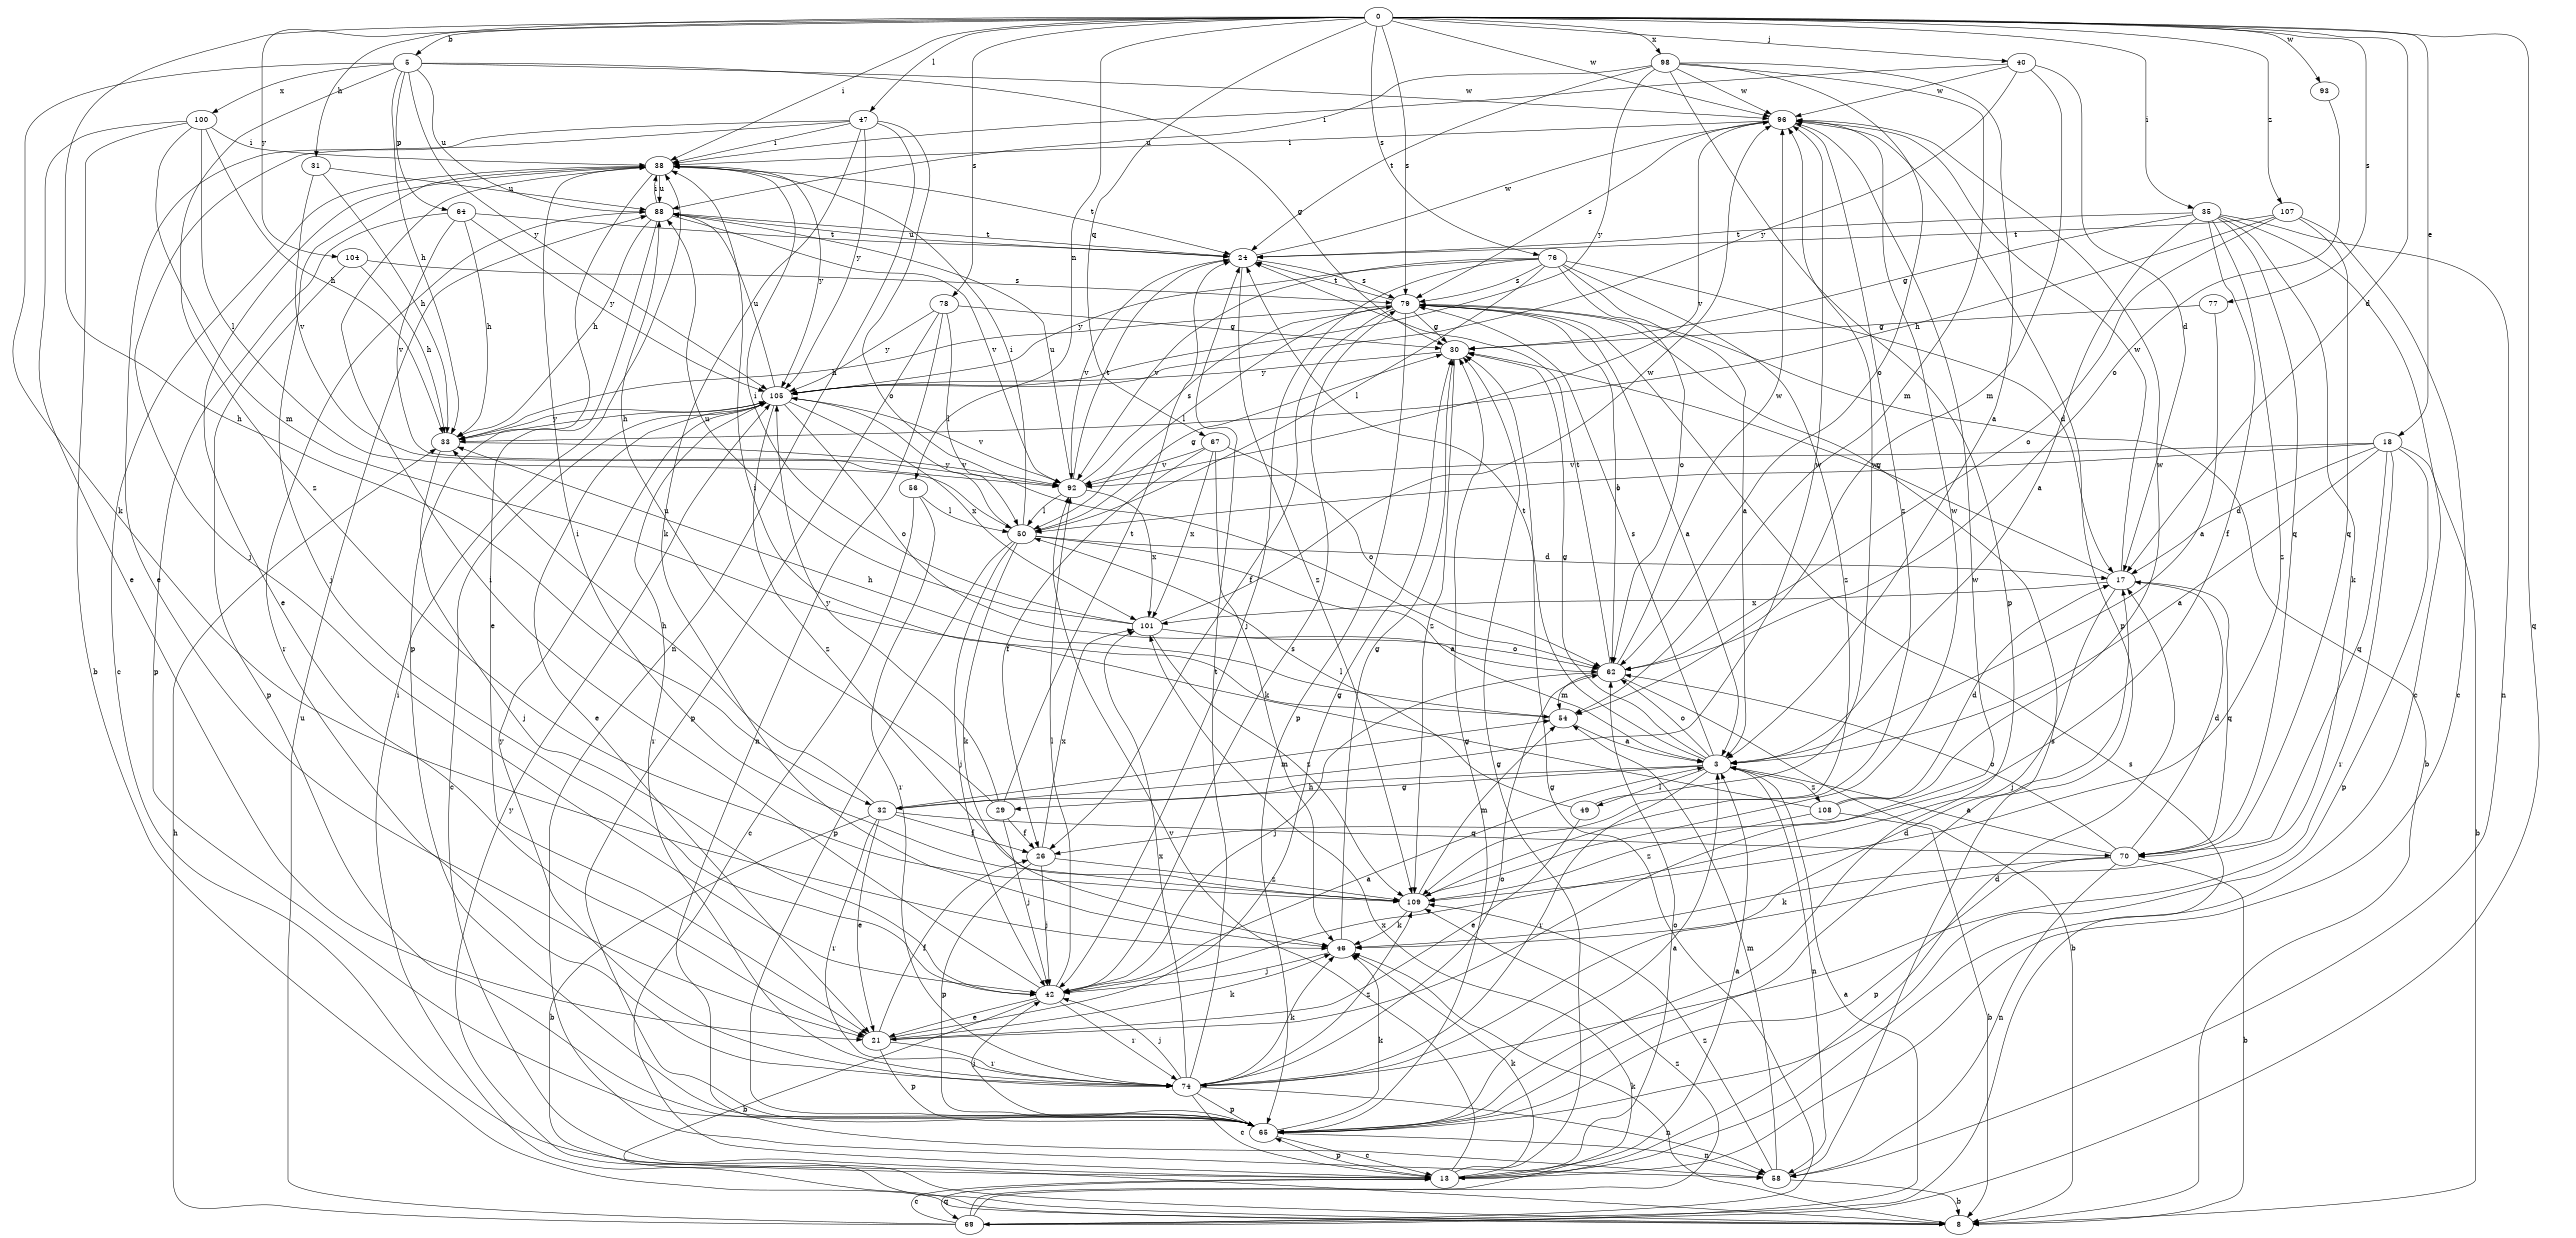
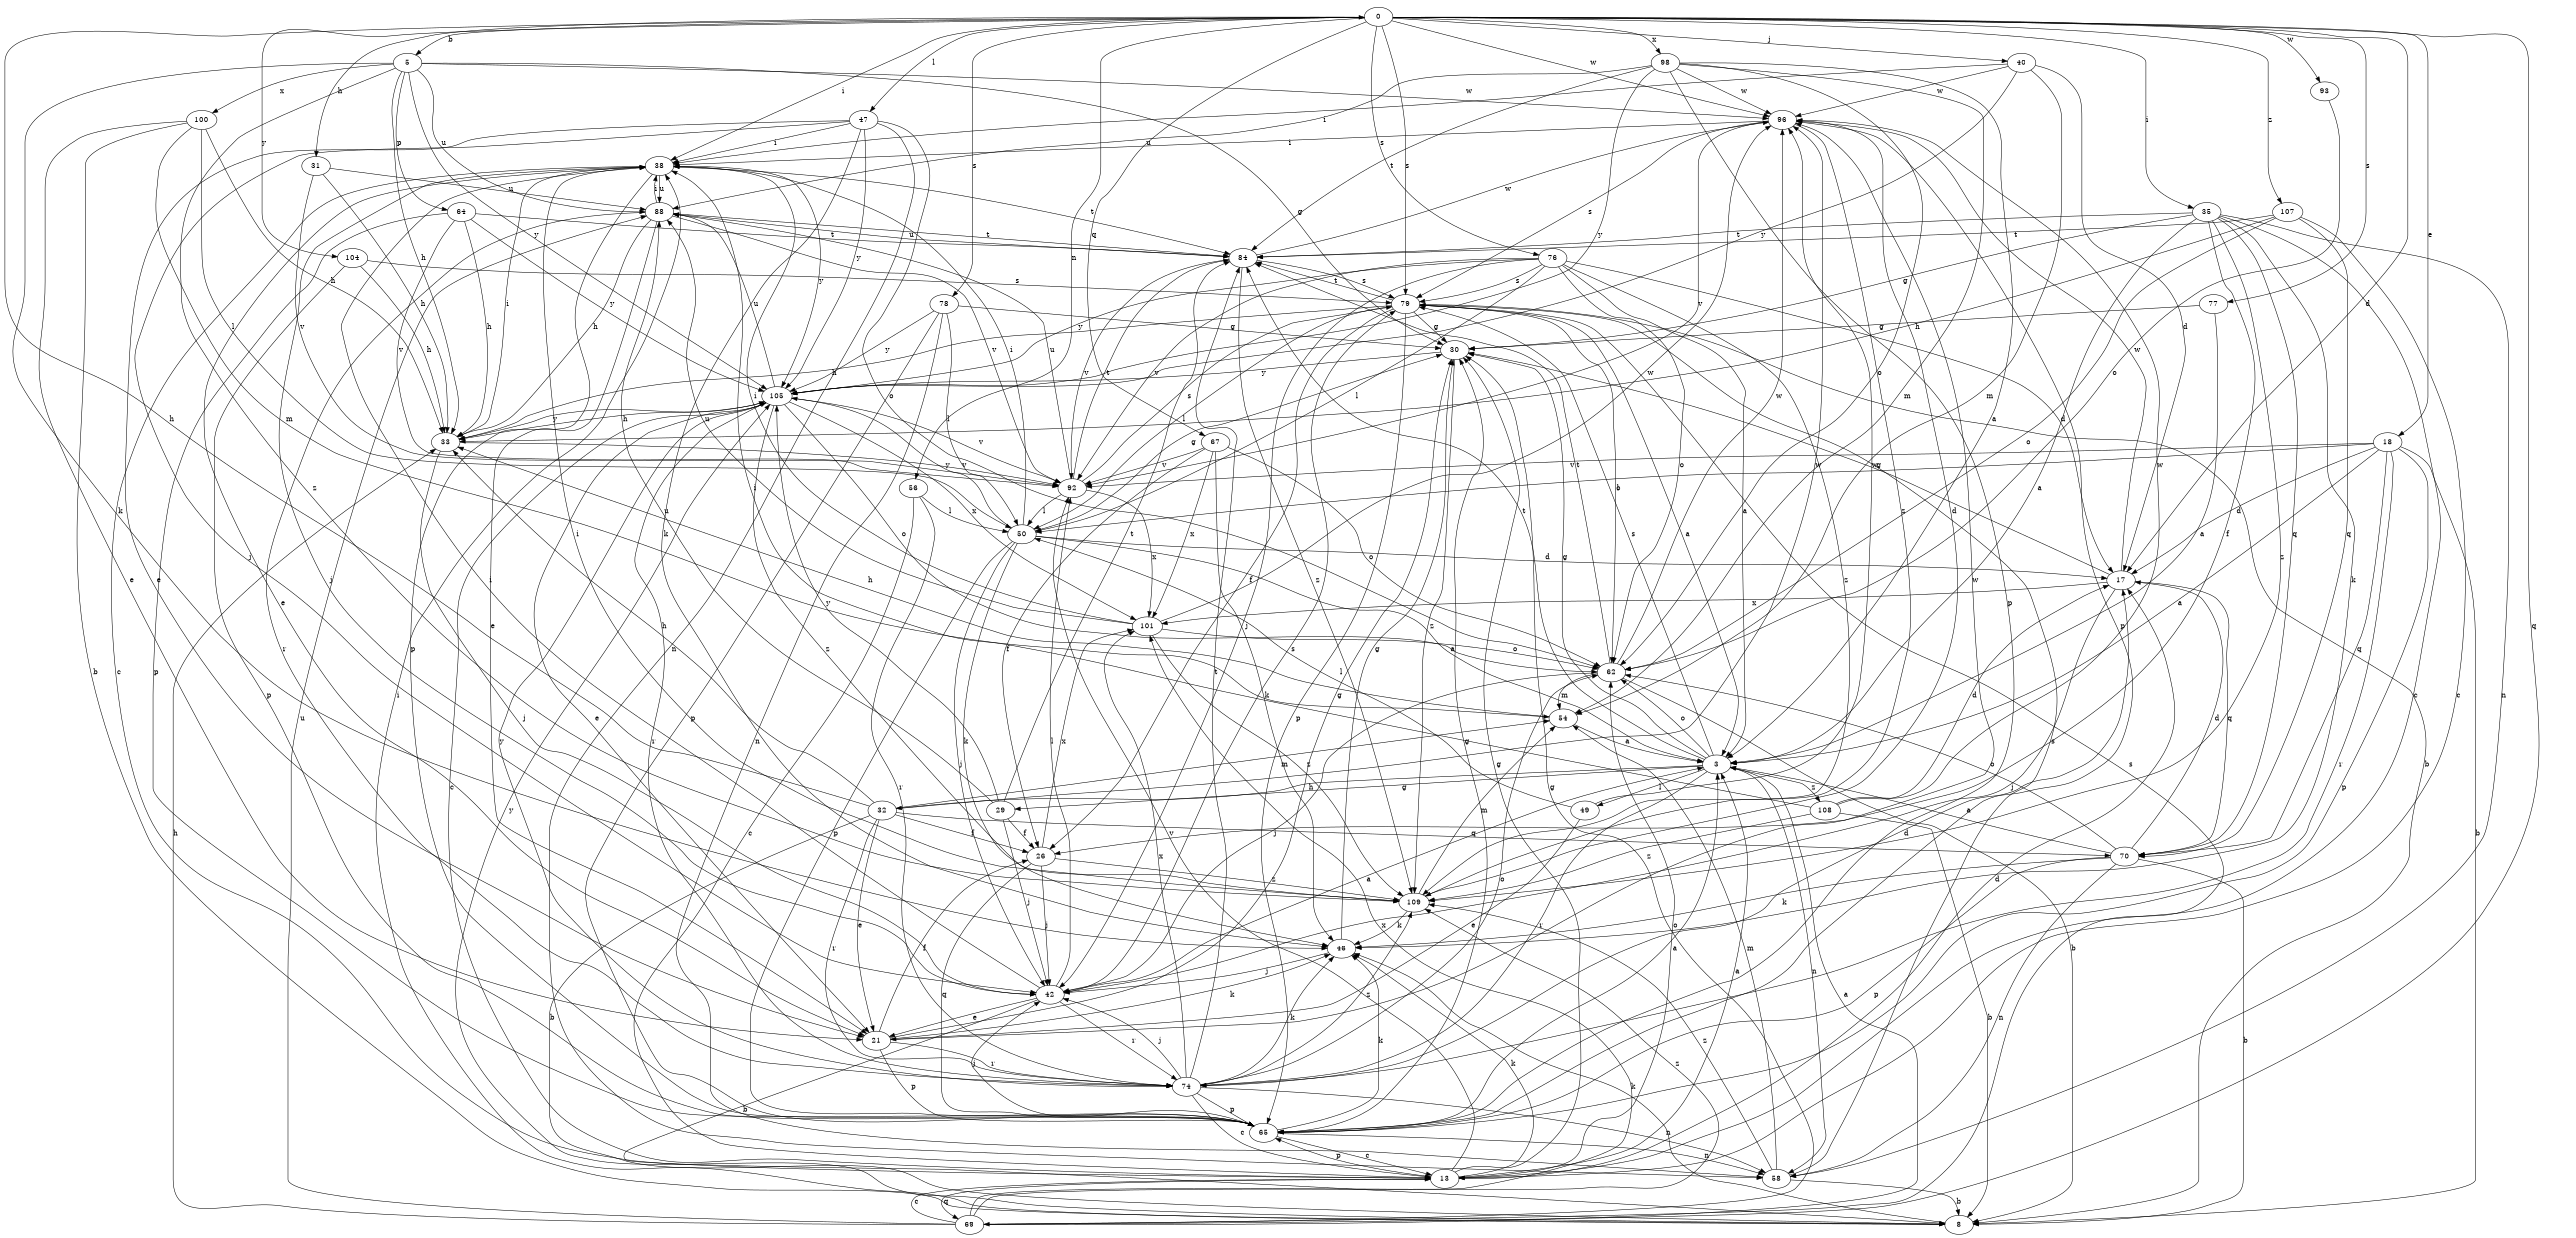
  strict digraph {
    0
    5
    17
    18
    31
    32
    35
    38
    40
    47
    56
    67
    69
    76
    77
    78
    79
    93
    96
    98
    104
    107
    30
    33
    46
    64
    88
    100
    105
    109
    42
    70
    101
    3
    74
    8
    65
    92
    50
    21
    26
    54
    58
-   84 [label=24]
+   84
    13
    62
    29
    49
    108
    0 -> 5 [label=b]
    0 -> 17 [label=d]
    0 -> 18 [label=e]
    0 -> 31 [label=h]
-   0 -> 32 [label=h]
+   32 -> 0 [label=h]
    0 -> 35 [label=i]
    0 -> 38 [label=i]
    0 -> 40 [label=j]
    0 -> 47 [label=l]
    0 -> 56 [label=n]
    0 -> 67 [label=q]
    0 -> 69 [label=q]
    0 -> 76 [label=s]
    0 -> 77 [label=s]
    0 -> 78 [label=s]
    0 -> 79 [label=s]
    0 -> 93 [label=w]
    0 -> 96 [label=w]
    0 -> 98 [label=x]
    0 -> 104 [label=y]
    0 -> 107 [label=z]
    5 -> 96 [label=w]
    5 -> 30 [label=g]
    5 -> 33 [label=h]
    5 -> 46 [label=k]
    5 -> 64 [label=p]
    5 -> 88 [label=u]
    5 -> 100 [label=x]
    5 -> 105 [label=y]
    5 -> 109 [label=z]
    17 -> 96 [label=w]
    17 -> 30 [label=g]
    17 -> 42 [label=j]
    17 -> 70 [label=q]
    17 -> 101 [label=x]
    18 -> 17 [label=d]
    18 -> 70 [label=q]
    18 -> 3 [label=a]
    18 -> 74 [label=r]
    18 -> 8 [label=b]
    18 -> 65 [label=p]
    18 -> 92 [label=v]
    18 -> 50 [label=l]
    31 -> 33 [label=h]
    31 -> 88 [label=u]
    31 -> 92 [label=v]
    32 -> 96 [label=w]
    32 -> 33 [label=h]
    32 -> 70 [label=q]
    32 -> 74 [label=r]
    32 -> 8 [label=b]
    32 -> 21 [label=e]
    32 -> 26 [label=f]
    32 -> 54 [label=m]
    35 -> 30 [label=g]
    35 -> 46 [label=k]
    35 -> 109 [label=z]
    35 -> 70 [label=q]
    35 -> 3 [label=a]
    35 -> 26 [label=f]
    35 -> 58 [label=n]
    35 -> 84 [label=t]
    35 -> 13 [label=c]
    38 -> 88 [label=u]
    38 -> 105 [label=y]
    38 -> 42 [label=j]
    38 -> 65 [label=p]
    38 -> 21 [label=e]
    38 -> 84 [label=t]
    38 -> 13 [label=c]
    40 -> 17 [label=d]
    40 -> 38 [label=i]
    40 -> 96 [label=w]
    40 -> 105 [label=y]
    40 -> 54 [label=m]
    47 -> 38 [label=i]
    47 -> 46 [label=k]
    47 -> 105 [label=y]
    47 -> 42 [label=j]
    47 -> 21 [label=e]
    47 -> 58 [label=n]
    47 -> 62 [label=o]
    56 -> 74 [label=r]
    56 -> 50 [label=l]
    56 -> 13 [label=c]
    67 -> 46 [label=k]
    67 -> 101 [label=x]
    67 -> 92 [label=v]
    67 -> 26 [label=f]
    67 -> 62 [label=o]
    69 -> 79 [label=s]
    69 -> 30 [label=g]
    69 -> 33 [label=h]
    69 -> 88 [label=u]
    69 -> 109 [label=z]
    69 -> 101 [label=x]
    69 -> 3 [label=a]
    69 -> 13 [label=c]
    76 -> 17 [label=d]
    76 -> 79 [label=s]
    76 -> 105 [label=y]
    76 -> 109 [label=z]
    76 -> 42 [label=j]
    76 -> 3 [label=a]
    76 -> 92 [label=v]
    76 -> 50 [label=l]
    76 -> 62 [label=o]
    77 -> 30 [label=g]
    77 -> 3 [label=a]
    78 -> 30 [label=g]
    78 -> 105 [label=y]
    78 -> 65 [label=p]
    78 -> 50 [label=l]
    78 -> 58 [label=n]
    79 -> 30 [label=g]
    79 -> 33 [label=h]
    79 -> 3 [label=a]
    79 -> 8 [label=b]
    79 -> 65 [label=p]
    79 -> 50 [label=l]
    79 -> 26 [label=f]
    79 -> 84 [label=t]
    79 -> 62 [label=o]
    93 -> 62 [label=o]
    96 -> 38 [label=i]
    96 -> 79 [label=s]
    96 -> 109 [label=z]
    96 -> 65 [label=p]
    96 -> 92 [label=v]
    98 -> 96 [label=w]
    98 -> 88 [label=u]
    98 -> 105 [label=y]
    98 -> 3 [label=a]
    98 -> 65 [label=p]
    98 -> 54 [label=m]
    98 -> 84 [label=t]
    98 -> 62 [label=o]
    104 -> 79 [label=s]
    104 -> 33 [label=h]
    104 -> 65 [label=p]
    107 -> 33 [label=h]
    107 -> 70 [label=q]
    107 -> 84 [label=t]
    107 -> 13 [label=c]
    107 -> 62 [label=o]
    30 -> 105 [label=y]
    30 -> 109 [label=z]
    33 -> 105 [label=y]
    33 -> 42 [label=j]
    33 -> 92 [label=v]
    46 -> 30 [label=g]
    46 -> 42 [label=j]
    64 -> 33 [label=h]
    64 -> 105 [label=y]
    64 -> 65 [label=p]
    64 -> 92 [label=v]
    64 -> 84 [label=t]
    88 -> 38 [label=i]
    88 -> 33 [label=h]
    88 -> 74 [label=r]
    88 -> 92 [label=v]
    88 -> 21 [label=e]
    88 -> 84 [label=t]
-   100 -> 38 [label=i]
+   33 -> 38 [label=i]
    100 -> 33 [label=h]
    100 -> 8 [label=b]
    100 -> 50 [label=l]
    100 -> 21 [label=e]
    100 -> 54 [label=m]
    105 -> 33 [label=h]
    105 -> 88 [label=u]
    105 -> 109 [label=z]
    105 -> 101 [label=x]
    105 -> 74 [label=r]
    105 -> 92 [label=v]
    105 -> 21 [label=e]
    105 -> 13 [label=c]
    105 -> 62 [label=o]
    109 -> 38 [label=i]
-   109 -> 96 [label=w]
+   109 -> 96 [label=d]
    109 -> 46 [label=k]
    109 -> 54 [label=m]
    42 -> 38 [label=i]
    42 -> 79 [label=s]
    42 -> 3 [label=a]
    42 -> 74 [label=r]
    42 -> 8 [label=b]
    42 -> 92 [label=l]
    42 -> 21 [label=e]
    70 -> 17 [label=d]
    70 -> 46 [label=k]
    70 -> 3 [label=a]
    70 -> 8 [label=b]
    70 -> 65 [label=p]
    70 -> 58 [label=n]
    70 -> 62 [label=o]
    101 -> 38 [label=i]
    101 -> 96 [label=w]
    101 -> 88 [label=u]
    101 -> 109 [label=z]
    101 -> 62 [label=o]
    3 -> 32 [label=h]
    3 -> 79 [label=s]
    3 -> 30 [label=g]
    3 -> 74 [label=r]
    3 -> 58 [label=n]
    3 -> 84 [label=t]
    3 -> 62 [label=o]
    3 -> 29 [label=g]
    3 -> 49 [label=l]
    3 -> 108 [label=z]
    74 -> 17 [label=d]
    74 -> 46 [label=k]
    74 -> 105 [label=y]
    74 -> 109 [label=z]
    74 -> 42 [label=j]
    74 -> 101 [label=x]
    74 -> 65 [label=p]
    74 -> 58 [label=n]
    74 -> 84 [label=t]
    74 -> 13 [label=c]
    74 -> 62 [label=o]
    8 -> 38 [label=i]
    8 -> 46 [label=k]
    8 -> 105 [label=y]
    65 -> 30 [label=g]
    65 -> 46 [label=k]
    65 -> 42 [label=j]
    65 -> 3 [label=a]
    65 -> 58 [label=n]
    65 -> 13 [label=c]
    92 -> 79 [label=s]
    92 -> 88 [label=u]
    92 -> 101 [label=x]
    92 -> 50 [label=l]
    92 -> 84 [label=t]
    50 -> 17 [label=d]
    50 -> 38 [label=i]
    50 -> 30 [label=g]
    50 -> 46 [label=k]
    50 -> 105 [label=y]
    50 -> 42 [label=j]
    50 -> 3 [label=a]
    50 -> 65 [label=p]
    21 -> 96 [label=w]
    21 -> 30 [label=g]
    21 -> 46 [label=k]
    21 -> 74 [label=r]
    21 -> 65 [label=p]
    21 -> 26 [label=f]
    26 -> 109 [label=z]
    26 -> 42 [label=j]
    26 -> 101 [label=x]
-   26 -> 65 [label=p]
+   26 -> 65 [label=q]
    54 -> 33 [label=h]
    54 -> 3 [label=a]
    58 -> 79 [label=s]
    58 -> 109 [label=z]
    58 -> 8 [label=b]
    58 -> 54 [label=m]
    84 -> 79 [label=s]
    84 -> 96 [label=w]
    84 -> 88 [label=u]
    84 -> 109 [label=z]
    84 -> 92 [label=v]
    13 -> 17 [label=d]
    13 -> 69 [label=q]
    13 -> 30 [label=g]
    13 -> 46 [label=k]
    13 -> 3 [label=a]
    13 -> 65 [label=p]
    13 -> 92 [label=v]
    13 -> 62 [label=o]
    62 -> 96 [label=w]
    62 -> 42 [label=j]
    62 -> 8 [label=b]
    62 -> 54 [label=m]
    62 -> 84 [label=t]
    29 -> 88 [label=u]
    29 -> 105 [label=y]
    29 -> 42 [label=j]
    29 -> 26 [label=f]
    29 -> 84 [label=t]
    49 -> 96 [label=w]
    49 -> 50 [label=l]
    49 -> 21 [label=e]
    108 -> 17 [label=d]
    108 -> 38 [label=i]
    108 -> 96 [label=w]
    108 -> 109 [label=z]
    108 -> 8 [label=b]
  }
